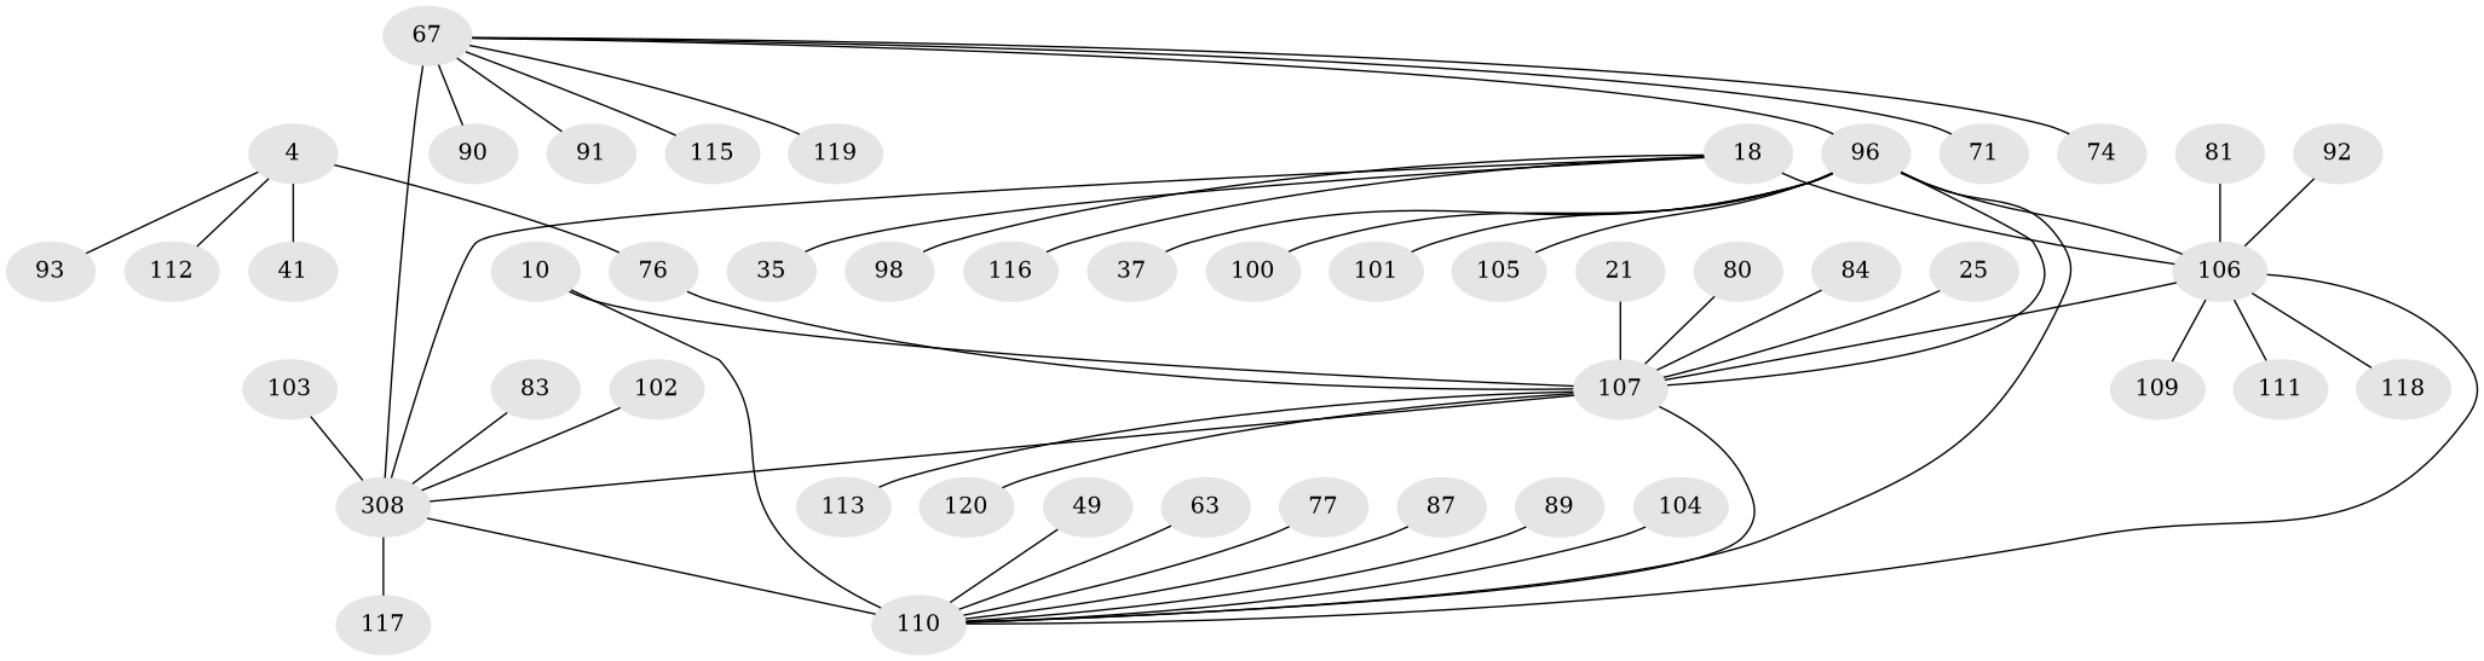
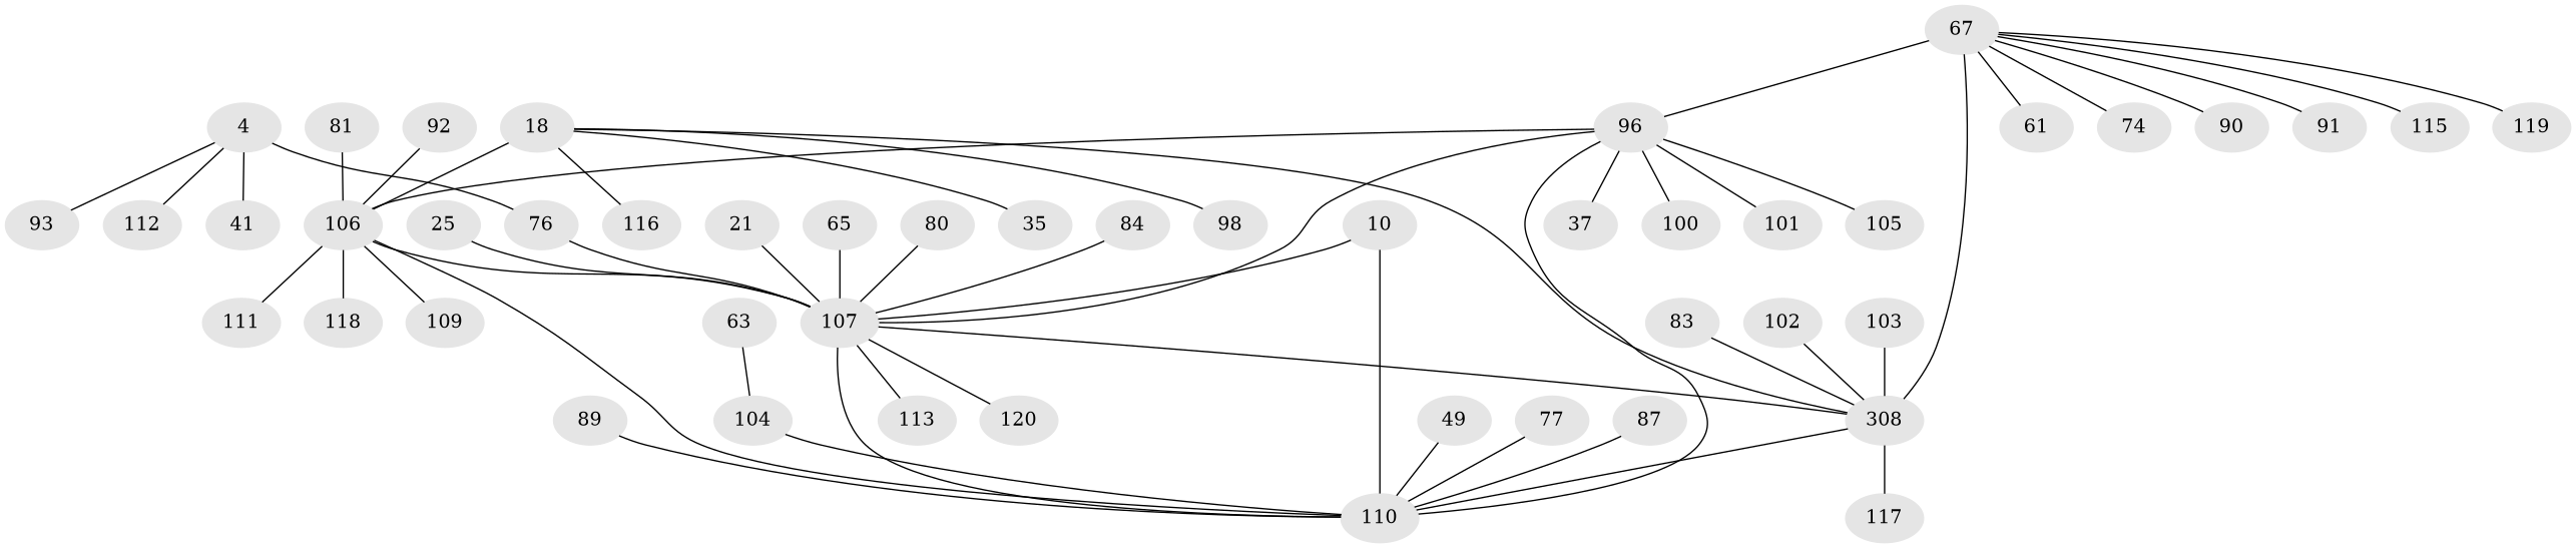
  graph {
    node [color=gray90 style=filled]
    4 [super="+3"]
    41
    93
    112
    76
    96 [super="+2+37+39+42+59+6+62+66+68+69"]
    107 [super="+94+99+58+73+78+79+24"]
    110 [super="+12"]
    106 [super="+36"]
    n10 [label=37]
    100
    101 [super="+72"]
    105
    10 [super="+8"]
    n15 [label=308 super="+88+75+40+45+64+82"]
    113
    120
    18 [super="+16"]
    35
    98
    116 [super="+86+114"]
    109
    111 [super="+85"]
    118
    117
    21 [super="+20"]
    49
    63
+   65
    67 [super="+26+28+38+54"]
-   71
+   71 [label=61]
    74
    90
    91
    115
    119 [super="+55"]
    77
    80
    81
    83
    84
    87
    89
    92
    n45 [label=25]
    102
    103
    104 [super="+53+57"]
    4 -- 41
    4 -- 93
    4 -- 112
    4 -- 76 [weight=8]
    76 -- 107
    96 -- 107 [weight=2]
    96 -- 110
    96 -- 106
    96 -- n10
    96 -- 100
    96 -- 101
    96 -- 105
    107 -- 110 [weight=3]
    107 -- n15 [weight=2]
    107 -- 113
    107 -- 120
    106 -- 107 [weight=2]
    106 -- 110
    106 -- 109
    106 -- 111
    106 -- 118
    10 -- 107
    10 -- 110 [weight=8]
    n15 -- 110 [weight=3]
    n15 -- 117
    18 -- 106 [weight=9]
    18 -- n15
    18 -- 35
    18 -- 98
    18 -- 116
    21 -- 107 [weight=8]
    49 -- 110
-   63 -- 110
+   63 -- 104
+   65 -- 107
    67 -- 96 [weight=2]
    67 -- n15 [weight=8]
    67 -- 71
    67 -- 74
    67 -- 90
    67 -- 91
    67 -- 115
    67 -- 119
    77 -- 110
    80 -- 107
    81 -- 106
    83 -- n15
    84 -- 107
    87 -- 110
    89 -- 110
    92 -- 106
    n45 -- 107
    102 -- n15
    103 -- n15
    104 -- 110
  }
